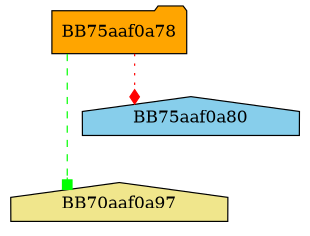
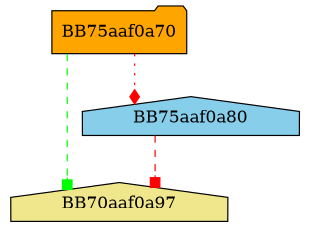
  digraph {
    splines=ortho
    node [shape=house style=filled]
    edge [arrowhead=box color=red style=dashed]
-   BB75aaf0a70 [fillcolor=orange shape=folder label=BB75aaf0a78]
+   BB75aaf0a70 [fillcolor=orange shape=folder]
    n2 [fillcolor=khaki label=BB70aaf0a97]
    BB75aaf0a80 [fillcolor=skyblue]
    BB75aaf0a70 -> n2 [color=green]
    BB75aaf0a70 -> BB75aaf0a80 [arrowhead=diamond style=dotted]
+   BB75aaf0a80 -> n2
  }
